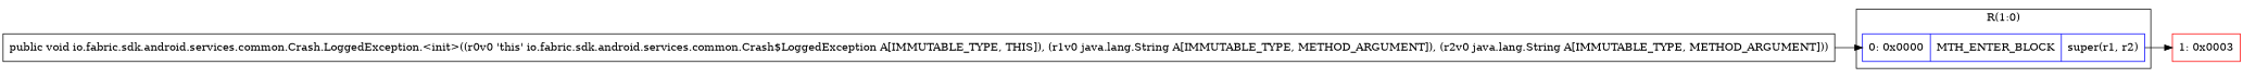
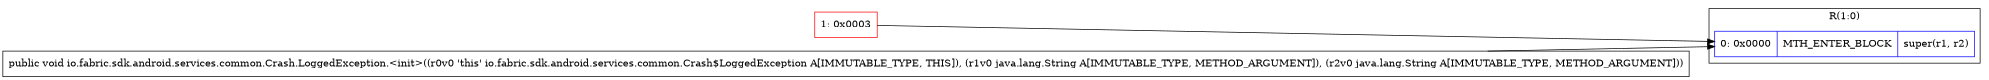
  digraph {
    rankdir=LR
    fontname="DejaVu Serif"
    node [shape=record fontname="DejaVu Serif"]
    edge [fontname="DejaVu Serif"]
    n1 [color=blue label="{0\:\ 0x0000|MTH_ENTER_BLOCK\l|super(r1, r2)\l}"]
    n2 [color=red label="{1\:\ 0x0003}"]
    n3 [label="{public void io.fabric.sdk.android.services.common.Crash.LoggedException.\<init\>((r0v0 'this' io.fabric.sdk.android.services.common.Crash$LoggedException A[IMMUTABLE_TYPE, THIS]), (r1v0 java.lang.String A[IMMUTABLE_TYPE, METHOD_ARGUMENT]), (r2v0 java.lang.String A[IMMUTABLE_TYPE, METHOD_ARGUMENT])) }"]
    subgraph cluster_1 {
      label="R(1:0)"
      n1
    }
-   n1 -> n2
+   n2 -> n1
    n3 -> n1
  }
